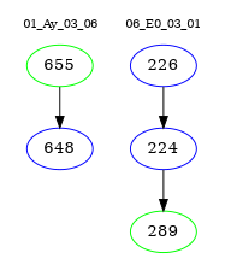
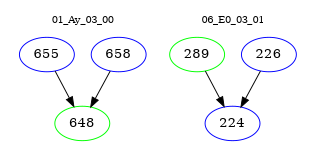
  digraph {
    node [color=blue]
    edge [color=black]
-   n2 [label=648]
-   n3 [color=green label=655]
+   n1 [label=658]
+   n2 [color=green label=648]
+   n3 [label=655]
    n4 [label=226]
    n5 [label=224]
    n6 [color=green label=289]
    subgraph cluster_1 {
      color=white
      fontsize=10
-     label="01_Ay_03_06"
+     label="01_Ay_03_00"
+     n1
      n2
      n3
    }
    subgraph cluster_2 {
      color=white
      fontsize=10
      label="06_E0_03_01"
      n4
      n5
      n6
    }
+   n1 -> n2
    n3 -> n2
    n4 -> n5
-   n5 -> n6
+   n6 -> n5
  }
